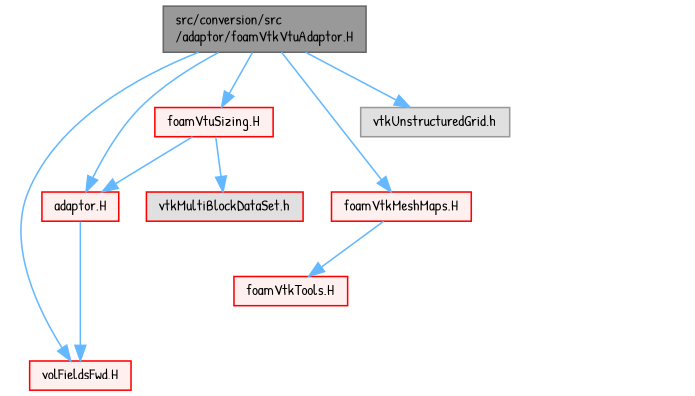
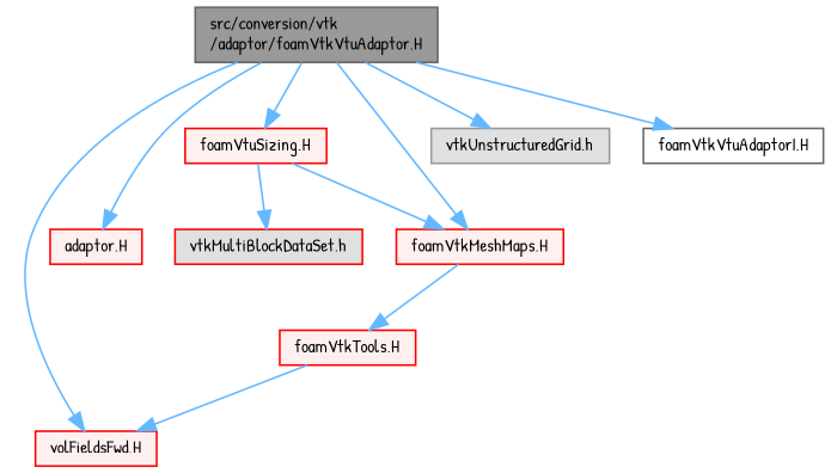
  digraph {
    fontname="Patrick Hand"
    node [color=red fillcolor="#FFF0F0" fontname="Patrick Hand" fontsize=10 shape=box style=filled]
    edge [color=steelblue1 fontname="Patrick Hand" fontsize=10 labelfontname=Helvetica labelfontsize=10 style=solid]
-   n1 [color=gray40 fillcolor=grey60 fontcolor=black height=0.2 label="src/conversion/src\l/adaptor/foamVtkVtuAdaptor.H" width=0.4]
+   n1 [color=gray40 fillcolor=grey60 fontcolor=black height=0.2 label="src/conversion/vtk\l/adaptor/foamVtkVtuAdaptor.H" width=0.4]
    n2 [height=0.2 label="adaptor.H" width=0.4]
    n3 [height=0.2 label="volFieldsFwd.H" width=0.4]
    n4 [height=0.2 label="foamVtkMeshMaps.H" width=0.4]
    n5 [height=0.2 label="foamVtuSizing.H" width=0.4]
    n6 [color=grey60 fillcolor="#E0E0E0" height=0.2 label="vtkUnstructuredGrid.h" width=0.4]
+   n7 [color=grey40 fillcolor=white height=0.2 label="foamVtkVtuAdaptorI.H" width=0.4]
    n8 [height=0.2 label="foamVtkTools.H" width=0.4]
    n9 [fillcolor="#E0E0E0" height=0.2 label="vtkMultiBlockDataSet.h" width=0.4]
    n1 -> n2
    n1 -> n3
    n1 -> n4
    n1 -> n5
    n1 -> n6
-   n2 -> n3
+   n1 -> n7
+   n8 -> n3
    n4 -> n8
-   n5 -> n2
+   n5 -> n4
    n5 -> n9
  }
